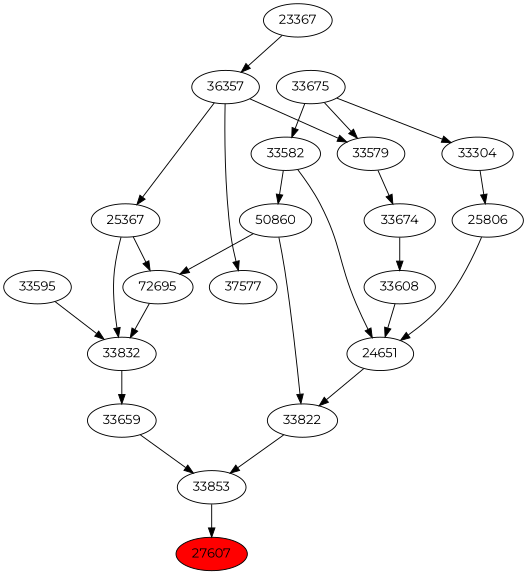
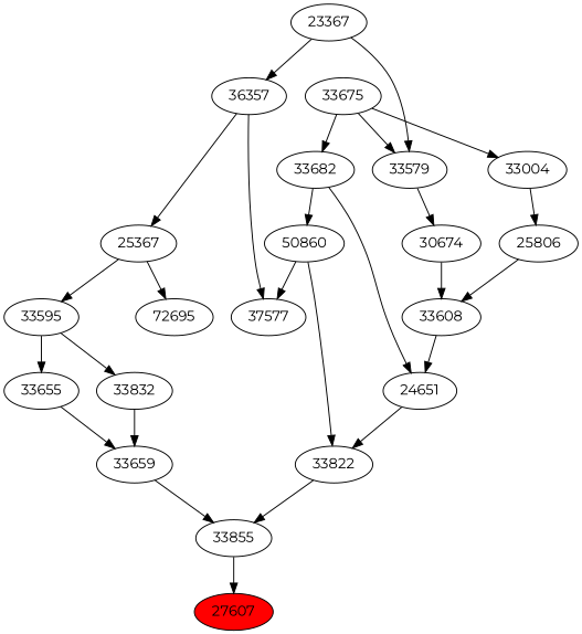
  strict digraph {
    fontname=Montserrat
    node [fontname=Montserrat]
    edge [fontname=Montserrat]
    n1 [fillcolor=red label=27607 style=filled]
-   n2 [label=33853]
+   n2 [label=33855]
    n3 [label=33659]
    n4 [label=33822]
+   n5 [label=33655]
    n6 [label=33832]
    n7 [label=24651]
    n8 [label=50860]
    n9 [label=72695]
    n10 [label=33595]
    n11 [label=25806]
    n12 [label=33608]
    n13 [label=37577]
-   n14 [label=33582]
+   n14 [label=33682]
    n15 [label=25367]
-   n16 [label=33304]
-   n17 [label=33674]
+   n16 [label=33004]
+   n17 [label=30674]
    n18 [label=36357]
    n19 [label=33675]
    n20 [label=33579]
    n21 [label=23367]
    n2 -> n1
    n3 -> n2
    n4 -> n2
+   n5 -> n3
    n6 -> n3
    n7 -> n4
    n8 -> n4
-   n8 -> n9
-   n9 -> n6
+   n8 -> n13
+   n10 -> n5
    n10 -> n6
-   n11 -> n7
+   n11 -> n12
    n12 -> n7
    n14 -> n7
    n14 -> n8
    n15 -> n9
-   n15 -> n6
+   n15 -> n10
    n16 -> n11
    n17 -> n12
    n18 -> n13
    n18 -> n15
    n19 -> n14
    n19 -> n16
    n19 -> n20
    n20 -> n17
    n21 -> n18
-   n18 -> n20
+   n21 -> n20
  }
